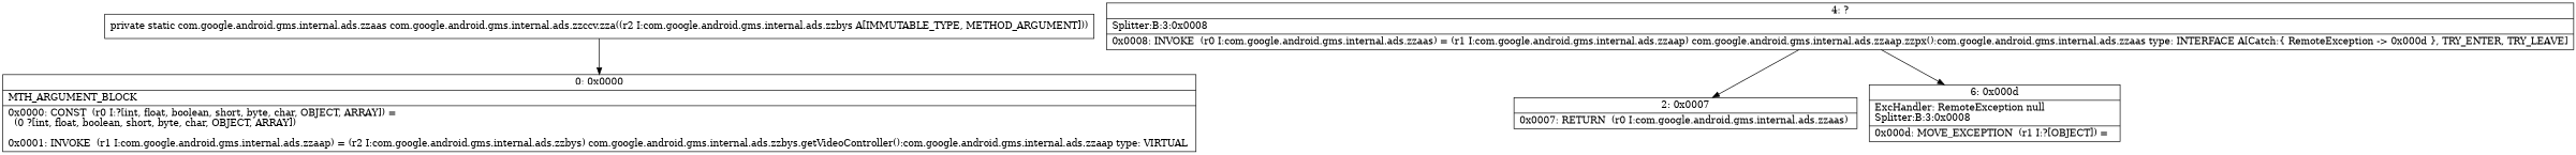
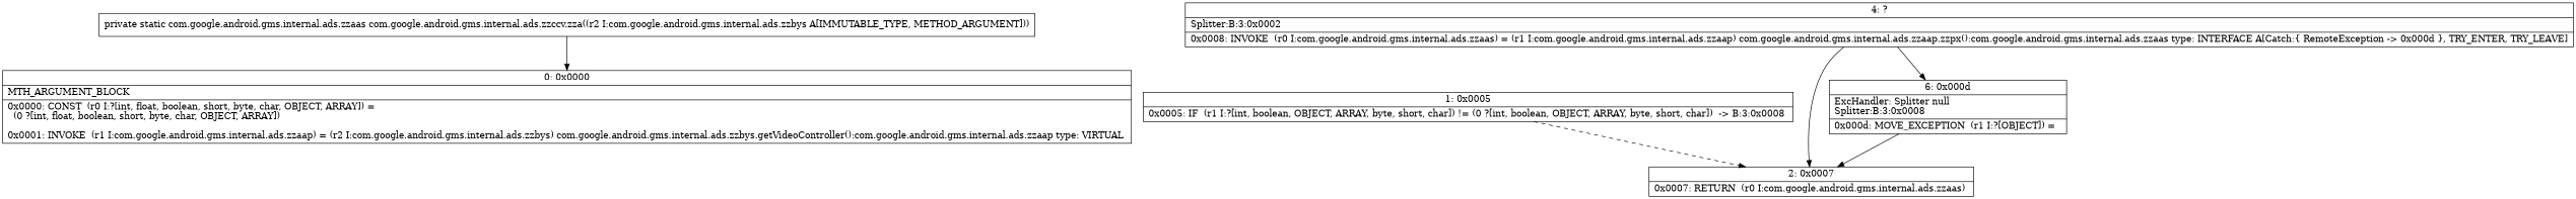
  digraph {
    node [shape=record]
    n1 [label="{0\:\ 0x0000|MTH_ARGUMENT_BLOCK\l|0x0000: CONST  (r0 I:?[int, float, boolean, short, byte, char, OBJECT, ARRAY]) = \l  (0 ?[int, float, boolean, short, byte, char, OBJECT, ARRAY])\l \l0x0001: INVOKE  (r1 I:com.google.android.gms.internal.ads.zzaap) = (r2 I:com.google.android.gms.internal.ads.zzbys) com.google.android.gms.internal.ads.zzbys.getVideoController():com.google.android.gms.internal.ads.zzaap type: VIRTUAL \l}"]
+   n2 [label="{1\:\ 0x0005|0x0005: IF  (r1 I:?[int, boolean, OBJECT, ARRAY, byte, short, char]) != (0 ?[int, boolean, OBJECT, ARRAY, byte, short, char])  \-\> B:3:0x0008 \l}"]
    n3 [label="{2\:\ 0x0007|0x0007: RETURN  (r0 I:com.google.android.gms.internal.ads.zzaas) \l}"]
-   n4 [label="{4\:\ ?|Splitter:B:3:0x0008\l|0x0008: INVOKE  (r0 I:com.google.android.gms.internal.ads.zzaas) = (r1 I:com.google.android.gms.internal.ads.zzaap) com.google.android.gms.internal.ads.zzaap.zzpx():com.google.android.gms.internal.ads.zzaas type: INTERFACE A[Catch:\{ RemoteException \-\> 0x000d \}, TRY_ENTER, TRY_LEAVE]\l}"]
-   n5 [label="{6\:\ 0x000d|ExcHandler: RemoteException null\lSplitter:B:3:0x0008\l|0x000d: MOVE_EXCEPTION  (r1 I:?[OBJECT]) =  \l}"]
+   n4 [label="{4\:\ ?|Splitter:B:3:0x0002\l|0x0008: INVOKE  (r0 I:com.google.android.gms.internal.ads.zzaas) = (r1 I:com.google.android.gms.internal.ads.zzaap) com.google.android.gms.internal.ads.zzaap.zzpx():com.google.android.gms.internal.ads.zzaas type: INTERFACE A[Catch:\{ RemoteException \-\> 0x000d \}, TRY_ENTER, TRY_LEAVE]\l}"]
+   n5 [label="{6\:\ 0x000d|ExcHandler: Splitter null\lSplitter:B:3:0x0008\l|0x000d: MOVE_EXCEPTION  (r1 I:?[OBJECT]) =  \l}"]
    n6 [label="{private static com.google.android.gms.internal.ads.zzaas com.google.android.gms.internal.ads.zzccv.zza((r2 I:com.google.android.gms.internal.ads.zzbys A[IMMUTABLE_TYPE, METHOD_ARGUMENT])) }"]
+   n2 -> n3 [style=dashed]
    n4 -> n3
    n4 -> n5
+   n5 -> n3
    n6 -> n1
  }
